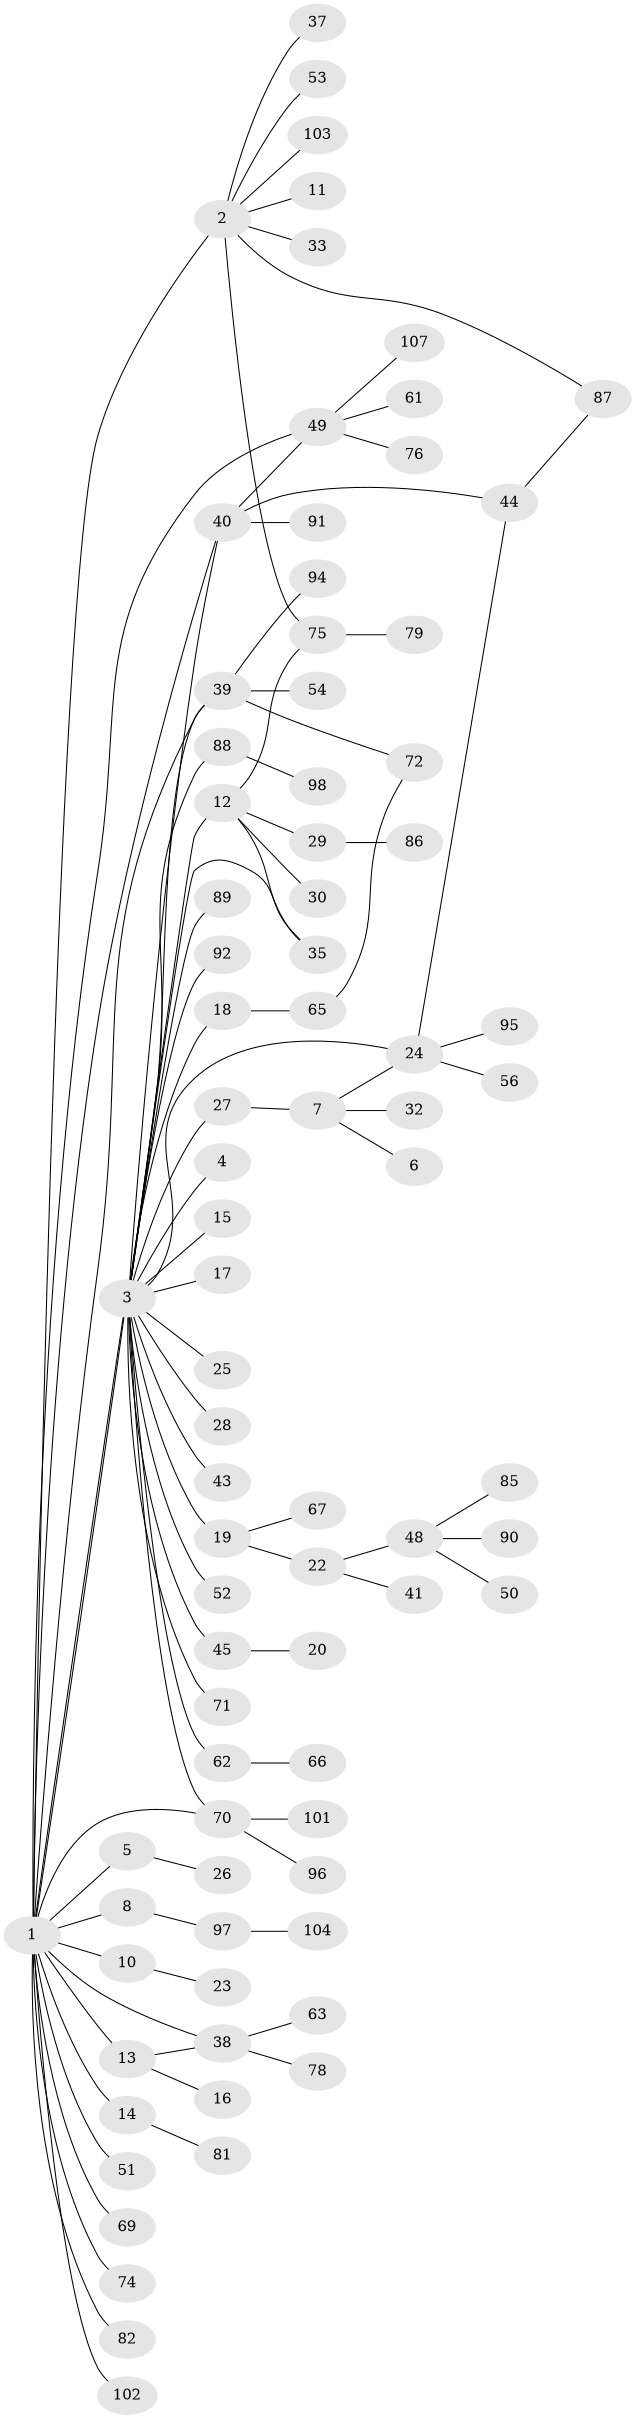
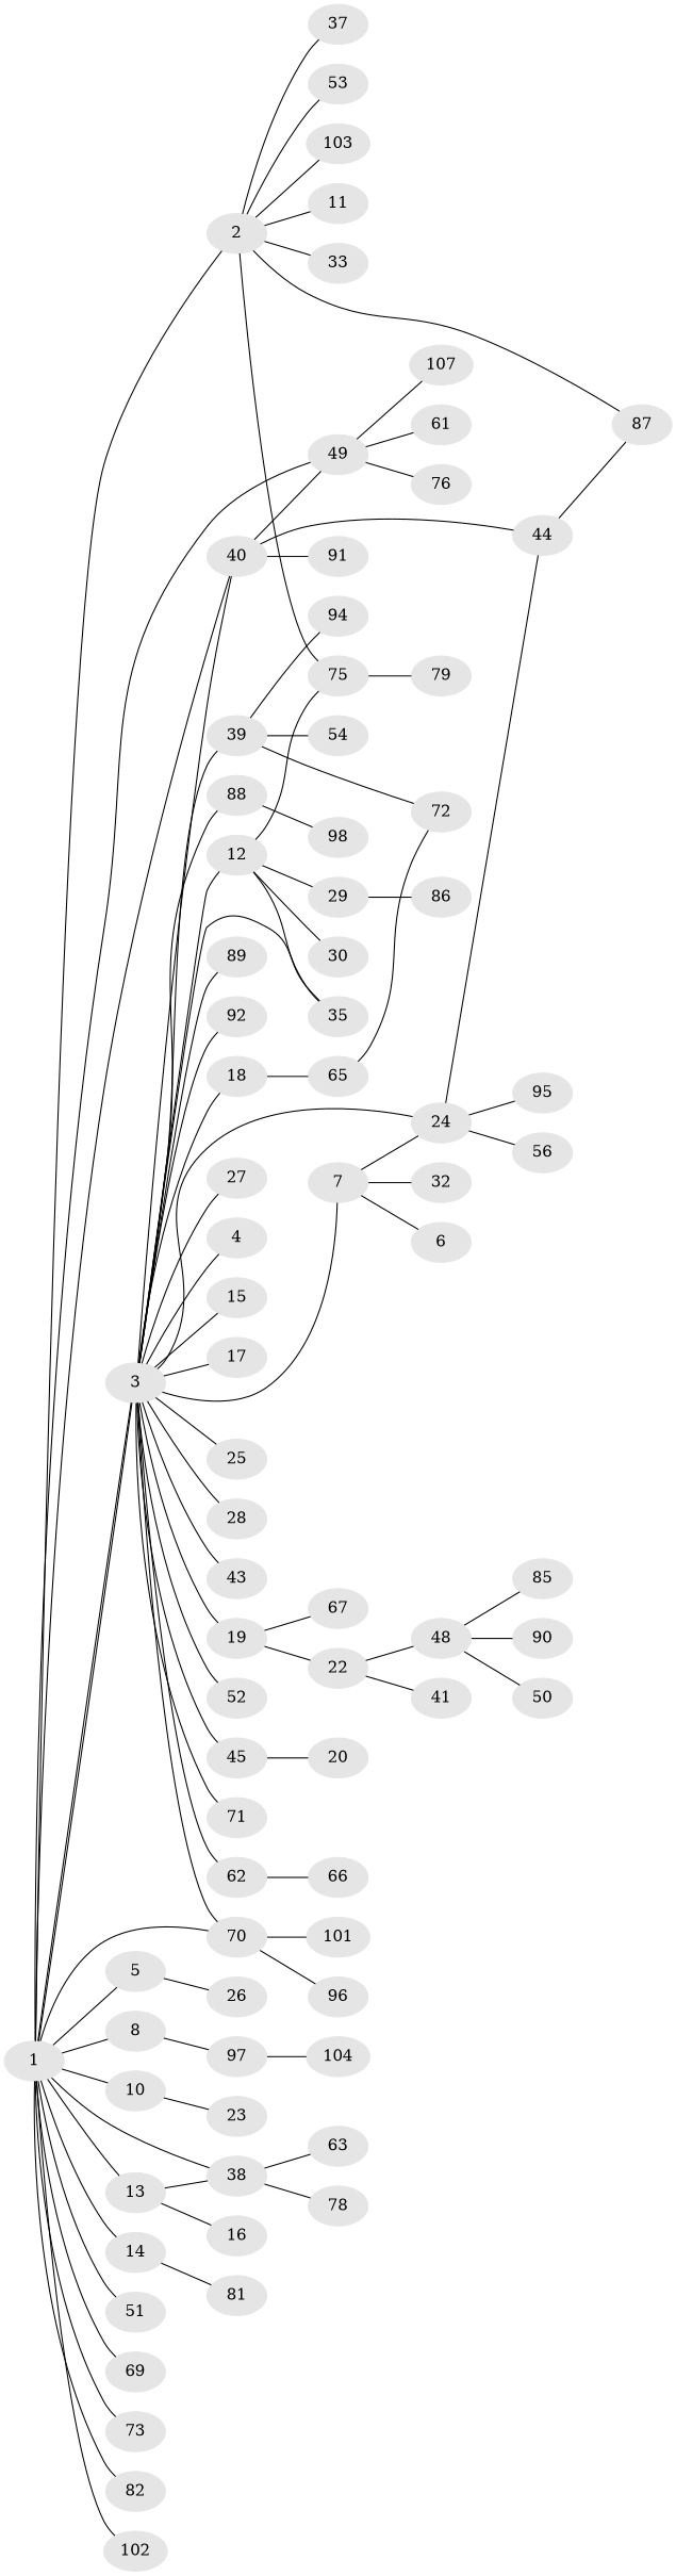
  graph {
    rankdir=LR
    node [color=gray90 style=filled]
    1 [super="+36"]
    2 [super="+6"]
    3 [super="+60"]
    5 [super="+34"]
    8 [super="+57"]
    10 [super="+21"]
    13 [super="+20"]
    14
    38 [super="+68"]
    39 [super="+47"]
    40 [super="+64"]
    49 [super="+59"]
    51
    69
    70 [super="+100"]
-   73 [label=74]
+   73
    82
    102
    11
    33
    37
    53
    75
    87
    103
    4
    7 [super="+105"]
    12 [super="+42"]
    15
    17
    18
    19 [super="+84"]
    24
    25
    27
    28 [super="+32"]
    35
    43
    45 [super="+106"]
    52
    62
    71
    88
    89
    92
    26 [super="+83"]
    97
    23
    16
    81 [super="+99"]
    63
    78
    54
    72
    94
    44 [super="+93"]
    91
    61
    76
    107
    96
    101
    79
    n64 [label=6]
    n65 [label=32]
    29 [super="+46"]
    30
    65 [super="+77"]
    22
    67 [super="+74"]
    56
    95
    n73 [label=20]
    66
    98
    104
    86
    41 [super="+55"]
    48 [super="+58"]
    50
    85
    90
    1 -- 2
    1 -- 3
    1 -- 3
    1 -- 5
    1 -- 8
    1 -- 10
    1 -- 13
    1 -- 14
    1 -- 38
-   1 -- 39
    1 -- 40
    1 -- 49
    1 -- 51
    1 -- 69
    1 -- 70
    1 -- 73
    1 -- 82
    1 -- 102
    2 -- 11
    2 -- 33
    2 -- 37
    2 -- 53
    2 -- 75
    2 -- 87
    2 -- 103
    3 -- 39
    3 -- 40
    3 -- 70
    3 -- 4
-   27 -- 7 [weight=2]
+   3 -- 7 [weight=2]
    3 -- 12
    3 -- 15
    3 -- 17
    3 -- 18
    3 -- 19
    3 -- 24
    3 -- 25
    3 -- 27
    3 -- 28
    3 -- 35
    3 -- 43
    3 -- 45
    3 -- 52
    3 -- 62
    3 -- 71
    3 -- 88
    3 -- 89
    3 -- 92
    5 -- 26
    8 -- 97
    10 -- 23
    13 -- 38
    13 -- 16
    14 -- 81
    38 -- 63
    38 -- 78
    39 -- 54
    39 -- 72
    39 -- 94
    40 -- 49
    40 -- 44
    40 -- 91
    49 -- 61
    49 -- 76
    49 -- 107
    70 -- 96
    70 -- 101
    75 -- 79
    7 -- 24
    7 -- n64
    7 -- n65
    12 -- 75
    12 -- 35
    12 -- 29
    12 -- 30
    18 -- 65
    19 -- 22
    19 -- 67
    24 -- 44
    24 -- 56
    24 -- 95
    45 -- n73
    62 -- 66
    88 -- 98
    97 -- 104
    44 -- 87
    29 -- 86
    65 -- 72
    22 -- 41
    22 -- 48
    48 -- 50
    48 -- 85
    48 -- 90
  }
